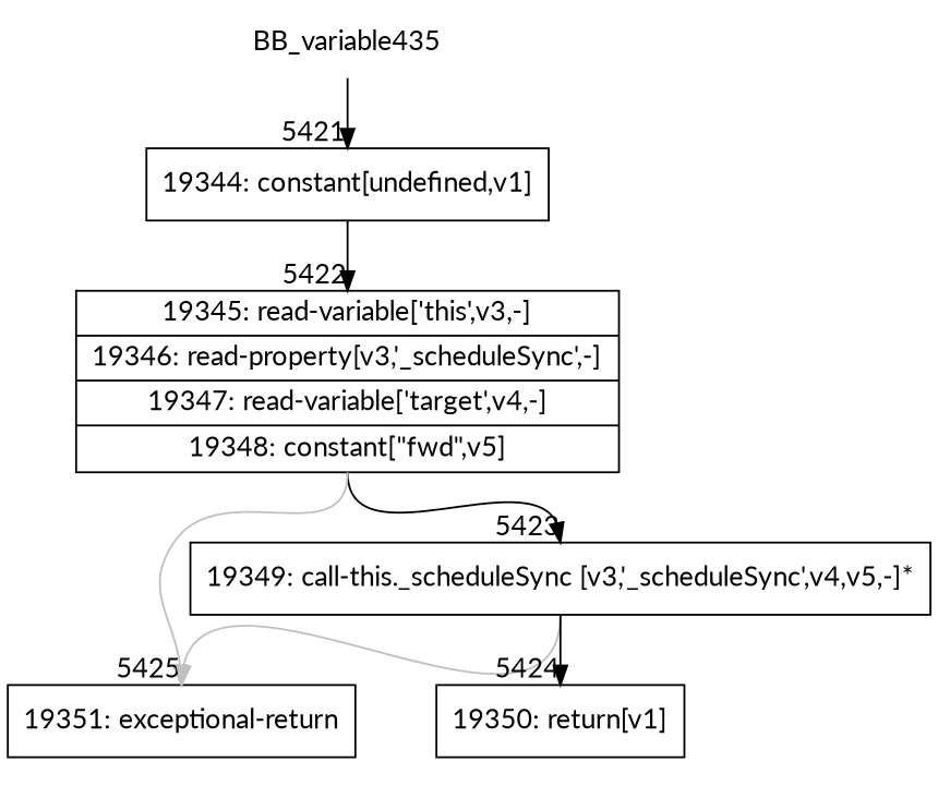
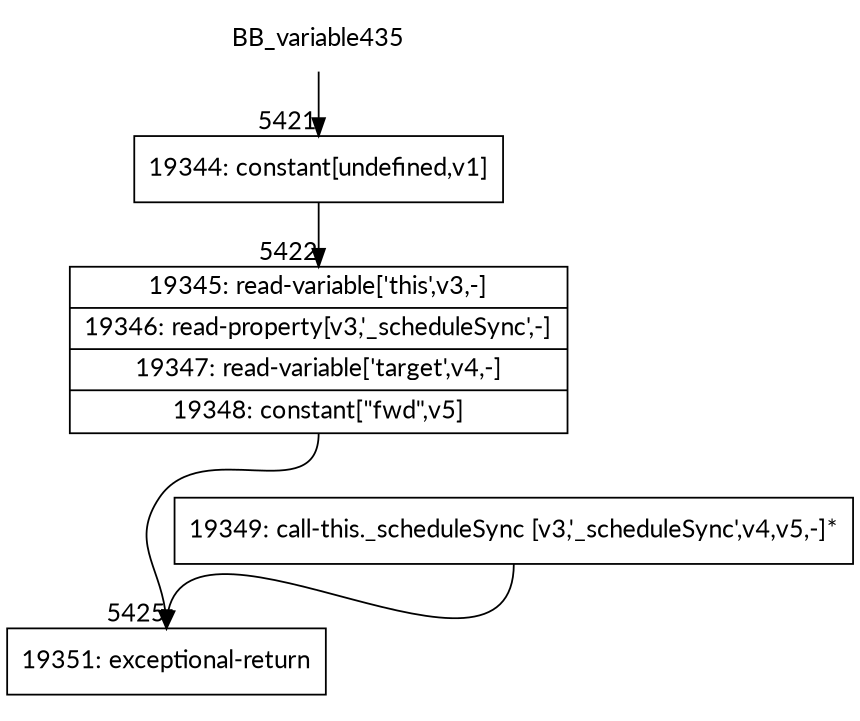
  digraph {
    fontname=Lato
    rankdir=TD
    node [fontname=Lato shape=record]
    edge [fontname=Lato headport=n tailport=s]
    n1 [label=BB_variable435 shape=none]
    n2 [label="{19344: constant[undefined,v1]}"]
    n3 [label="{19345: read-variable['this',v3,-]|19346: read-property[v3,'_scheduleSync',-]|19347: read-variable['target',v4,-]|19348: constant[\"fwd\",v5]}"]
    n4 [label="{19349: call-this._scheduleSync [v3,'_scheduleSync',v4,v5,-]*}"]
    n5 [label="{19351: exceptional-return}"]
-   n6 [label="{19350: return[v1]}"]
    n1 -> n2 [headlabel="    5421"]
    n2 -> n3 [headlabel="      5422"]
-   n3 -> n4 [headlabel="      5423"]
-   n3 -> n5 [color=gray headlabel="      5425"]
-   n4 -> n5 [color=gray]
-   n4 -> n6 [headlabel="      5424"]
+   n3 -> n5 [color=black headlabel="      5425"]
+   n4 -> n5 [color=black]
  }
